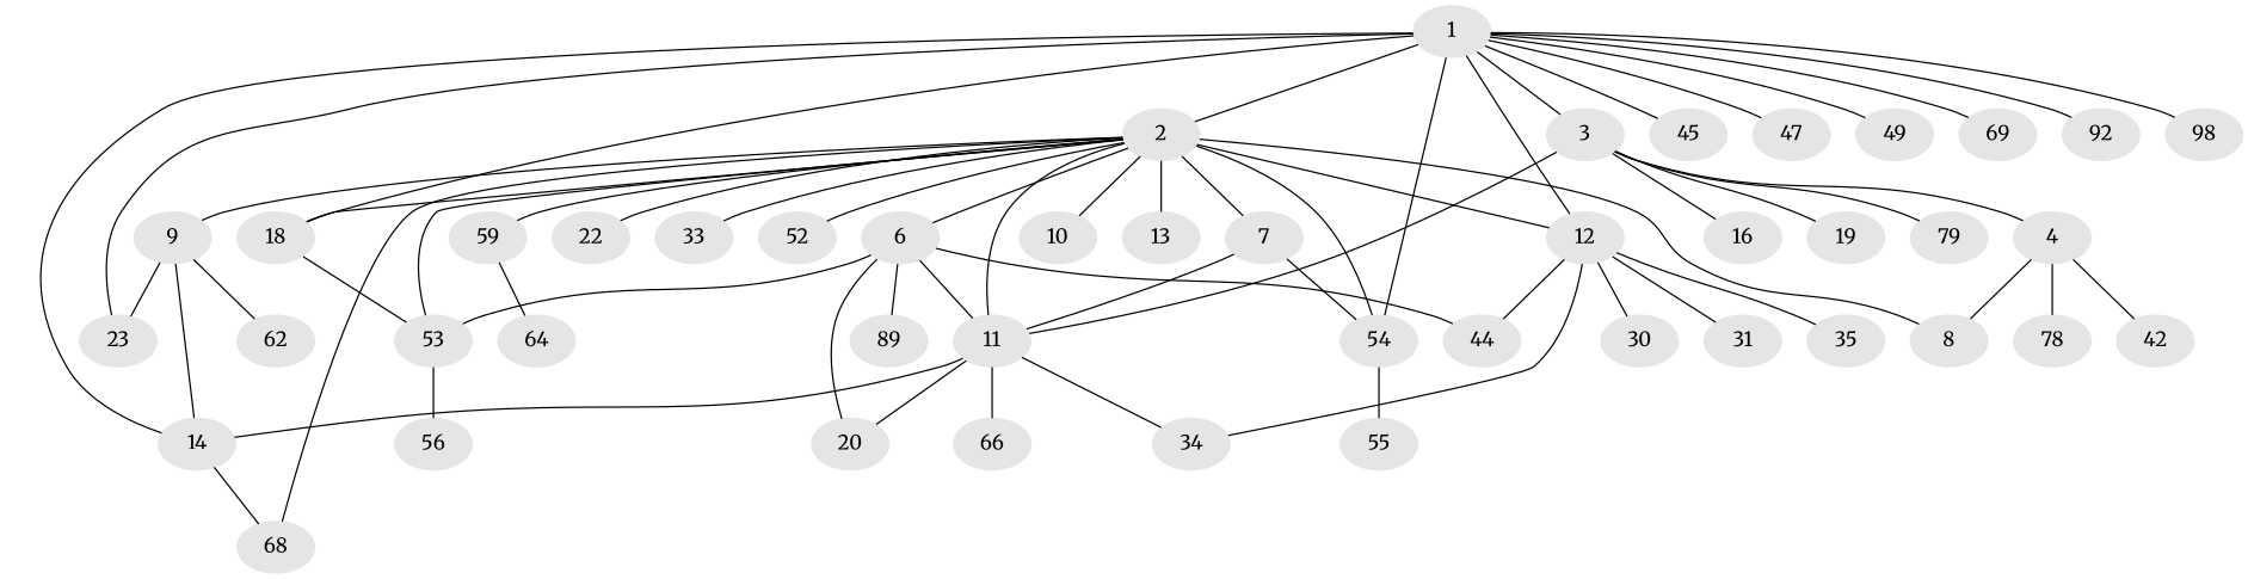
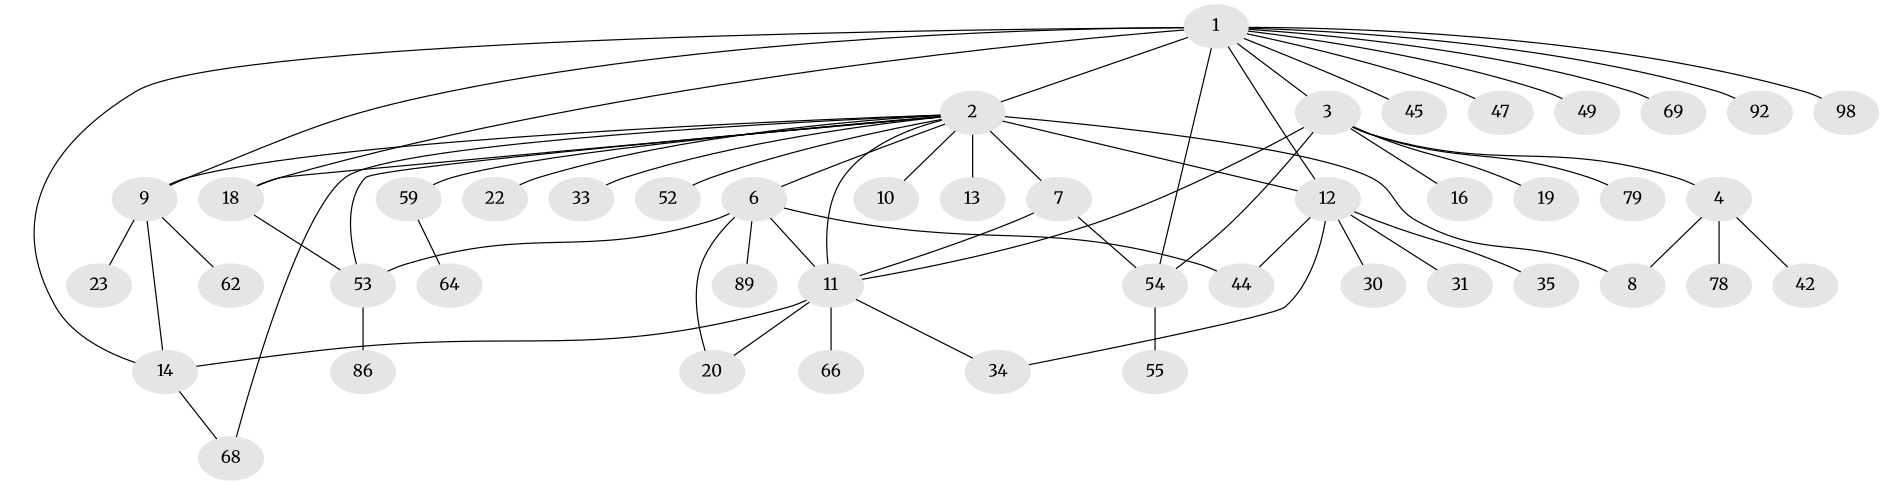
  graph {
    fontname=Merriweather
    node [color=gray90 fontname=Merriweather style=filled]
    edge [fontname=Merriweather]
    2 [super="+90+5"]
    12 [super="+36"]
    18 [super="+37+80+103+38"]
    54 [super="+84+108"]
    6 [super="+24"]
    7 [super="+28+50"]
    8 [super="+43+63+83+95+39"]
    9 [super="+105+21"]
    10
    11 [super="+65+48+32+60"]
    13
    22
    33
    52
    53 [super="+58"]
    59
    68
    1
    3
    14 [super="+71+88+113"]
    23
    45 [super="+51"]
    47
    49
    69
    92
    98
    4
    16
    19
    79
    44 [super="+97+93"]
    34 [super="+82+57+40"]
    30
    31
    35
    55
    20
    89
    62
    66 [super="+75"]
-   56
+   56 [label=86]
    64
    42
    78
    2 -- 12
    2 -- 18
-   2 -- 54 [weight=2]
+   3 -- 54 [weight=2]
    2 -- 6 [weight=2]
    2 -- 7 [weight=5]
    2 -- 8 [weight=2]
    2 -- 9
    2 -- 10
    2 -- 11 [weight=3]
    2 -- 13
    2 -- 22
    2 -- 33
    2 -- 52
    2 -- 53
    2 -- 59
    2 -- 68
    12 -- 44
    12 -- 34
    12 -- 30
    12 -- 31
    12 -- 35
    18 -- 53
    54 -- 55
    6 -- 11
    6 -- 53
    6 -- 44
    6 -- 20
    6 -- 89
    7 -- 54
    7 -- 11
    9 -- 14
    9 -- 23
    9 -- 62
    11 -- 14
    11 -- 34
    11 -- 20
    11 -- 66
    53 -- 56
    59 -- 64
    1 -- 2 [weight=4]
    1 -- 12
    1 -- 18
    1 -- 54 [weight=2]
    1 -- 3
    1 -- 14 [weight=2]
-   1 -- 23
+   1 -- 9
    1 -- 45
    1 -- 47
    1 -- 49
    1 -- 69
    1 -- 92
    1 -- 98
    3 -- 11
    3 -- 4
    3 -- 16
    3 -- 19
    3 -- 79
    14 -- 68
    4 -- 8
    4 -- 42
    4 -- 78
  }
